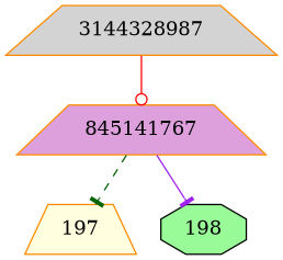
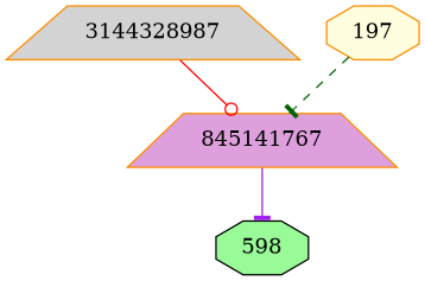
  strict digraph {
    node [color=darkorange shape=trapezium style=filled]
    edge [arrowhead=tee style=solid]
    3144328987 [fillcolor=lightgrey]
    n2 [fillcolor=plum label=845141767]
-   197 [fillcolor=lightyellow]
-   198 [color=black fillcolor=palegreen shape=octagon]
+   197 [fillcolor=lightyellow shape=octagon]
+   198 [color=black fillcolor=palegreen shape=octagon label=598]
    3144328987 -> n2 [arrowhead=odot color=red]
-   n2 -> 197 [color=darkgreen style=dashed]
+   197 -> n2 [color=darkgreen style=dashed]
    n2 -> 198 [color=purple]
  }
